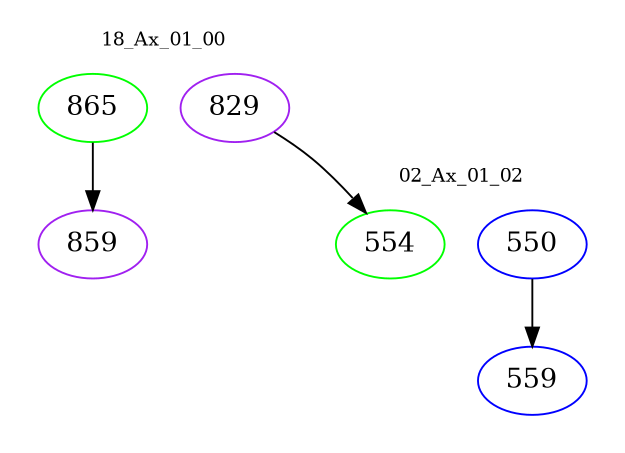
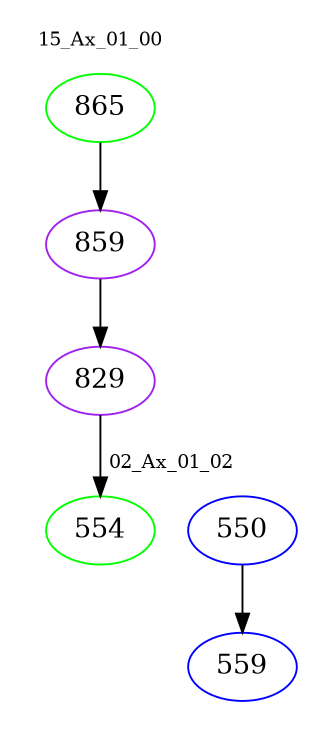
  digraph {
    node [color=purple]
    edge [color=black]
    n1 [label=859]
    n2 [color=green label=865]
    n3 [label=829]
    n4 [color=blue label=550]
    n5 [color=blue label=559]
    n6 [color=green label=554]
    subgraph cluster_1 {
      color=white
      fontsize=10
-     label="18_Ax_01_00"
+     label="15_Ax_01_00"
      n1
      n2
      n3
    }
    subgraph cluster_2 {
      color=white
      fontsize=10
      label="02_Ax_01_02"
      n4
      n5
      n6
    }
+   n1 -> n3
    n2 -> n1
    n3 -> n6
    n4 -> n5
  }
